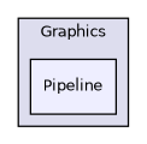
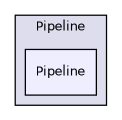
  digraph {
    compound=true
    n1 [fillcolor="#eeeeff" fontname=Helvetica fontsize=10 label=Pipeline pencolor=black shape=box style=filled]
    subgraph cluster_1 {
      bgcolor="#ddddee"
      fontname=Helvetica
      fontsize=10
-     label=Graphics
+     label=Pipeline
      pencolor=black
      n1
    }
  }
